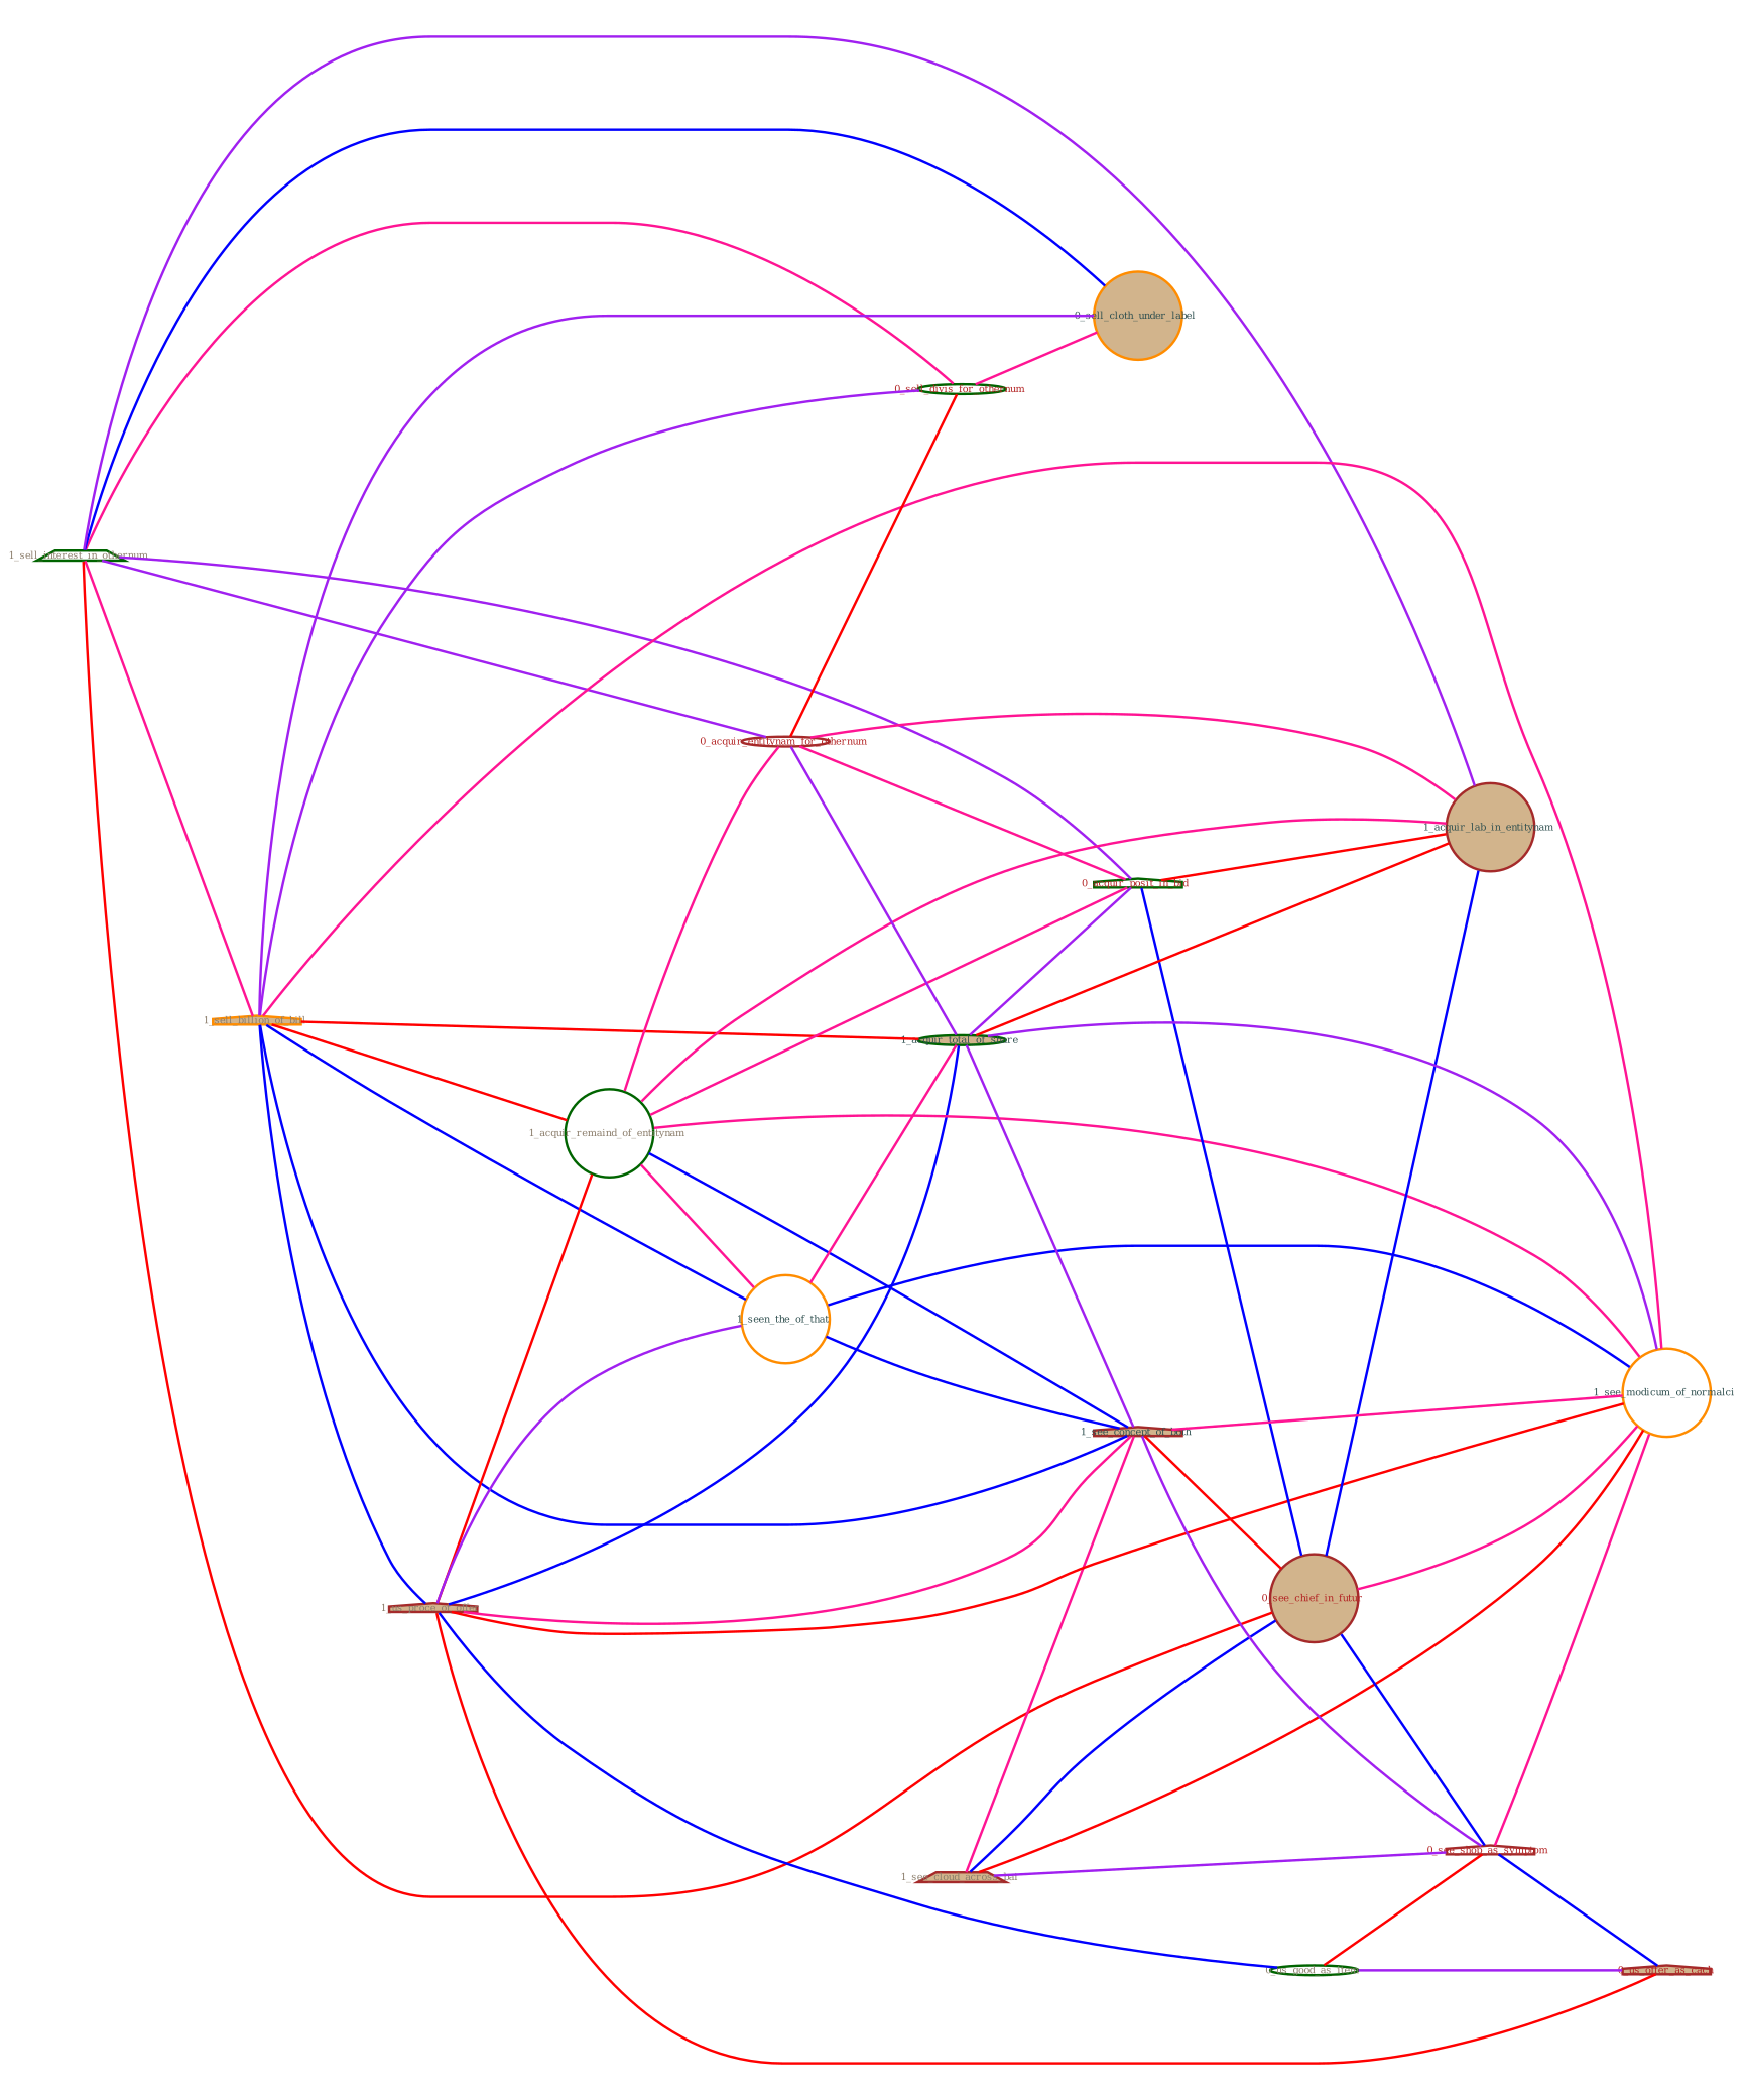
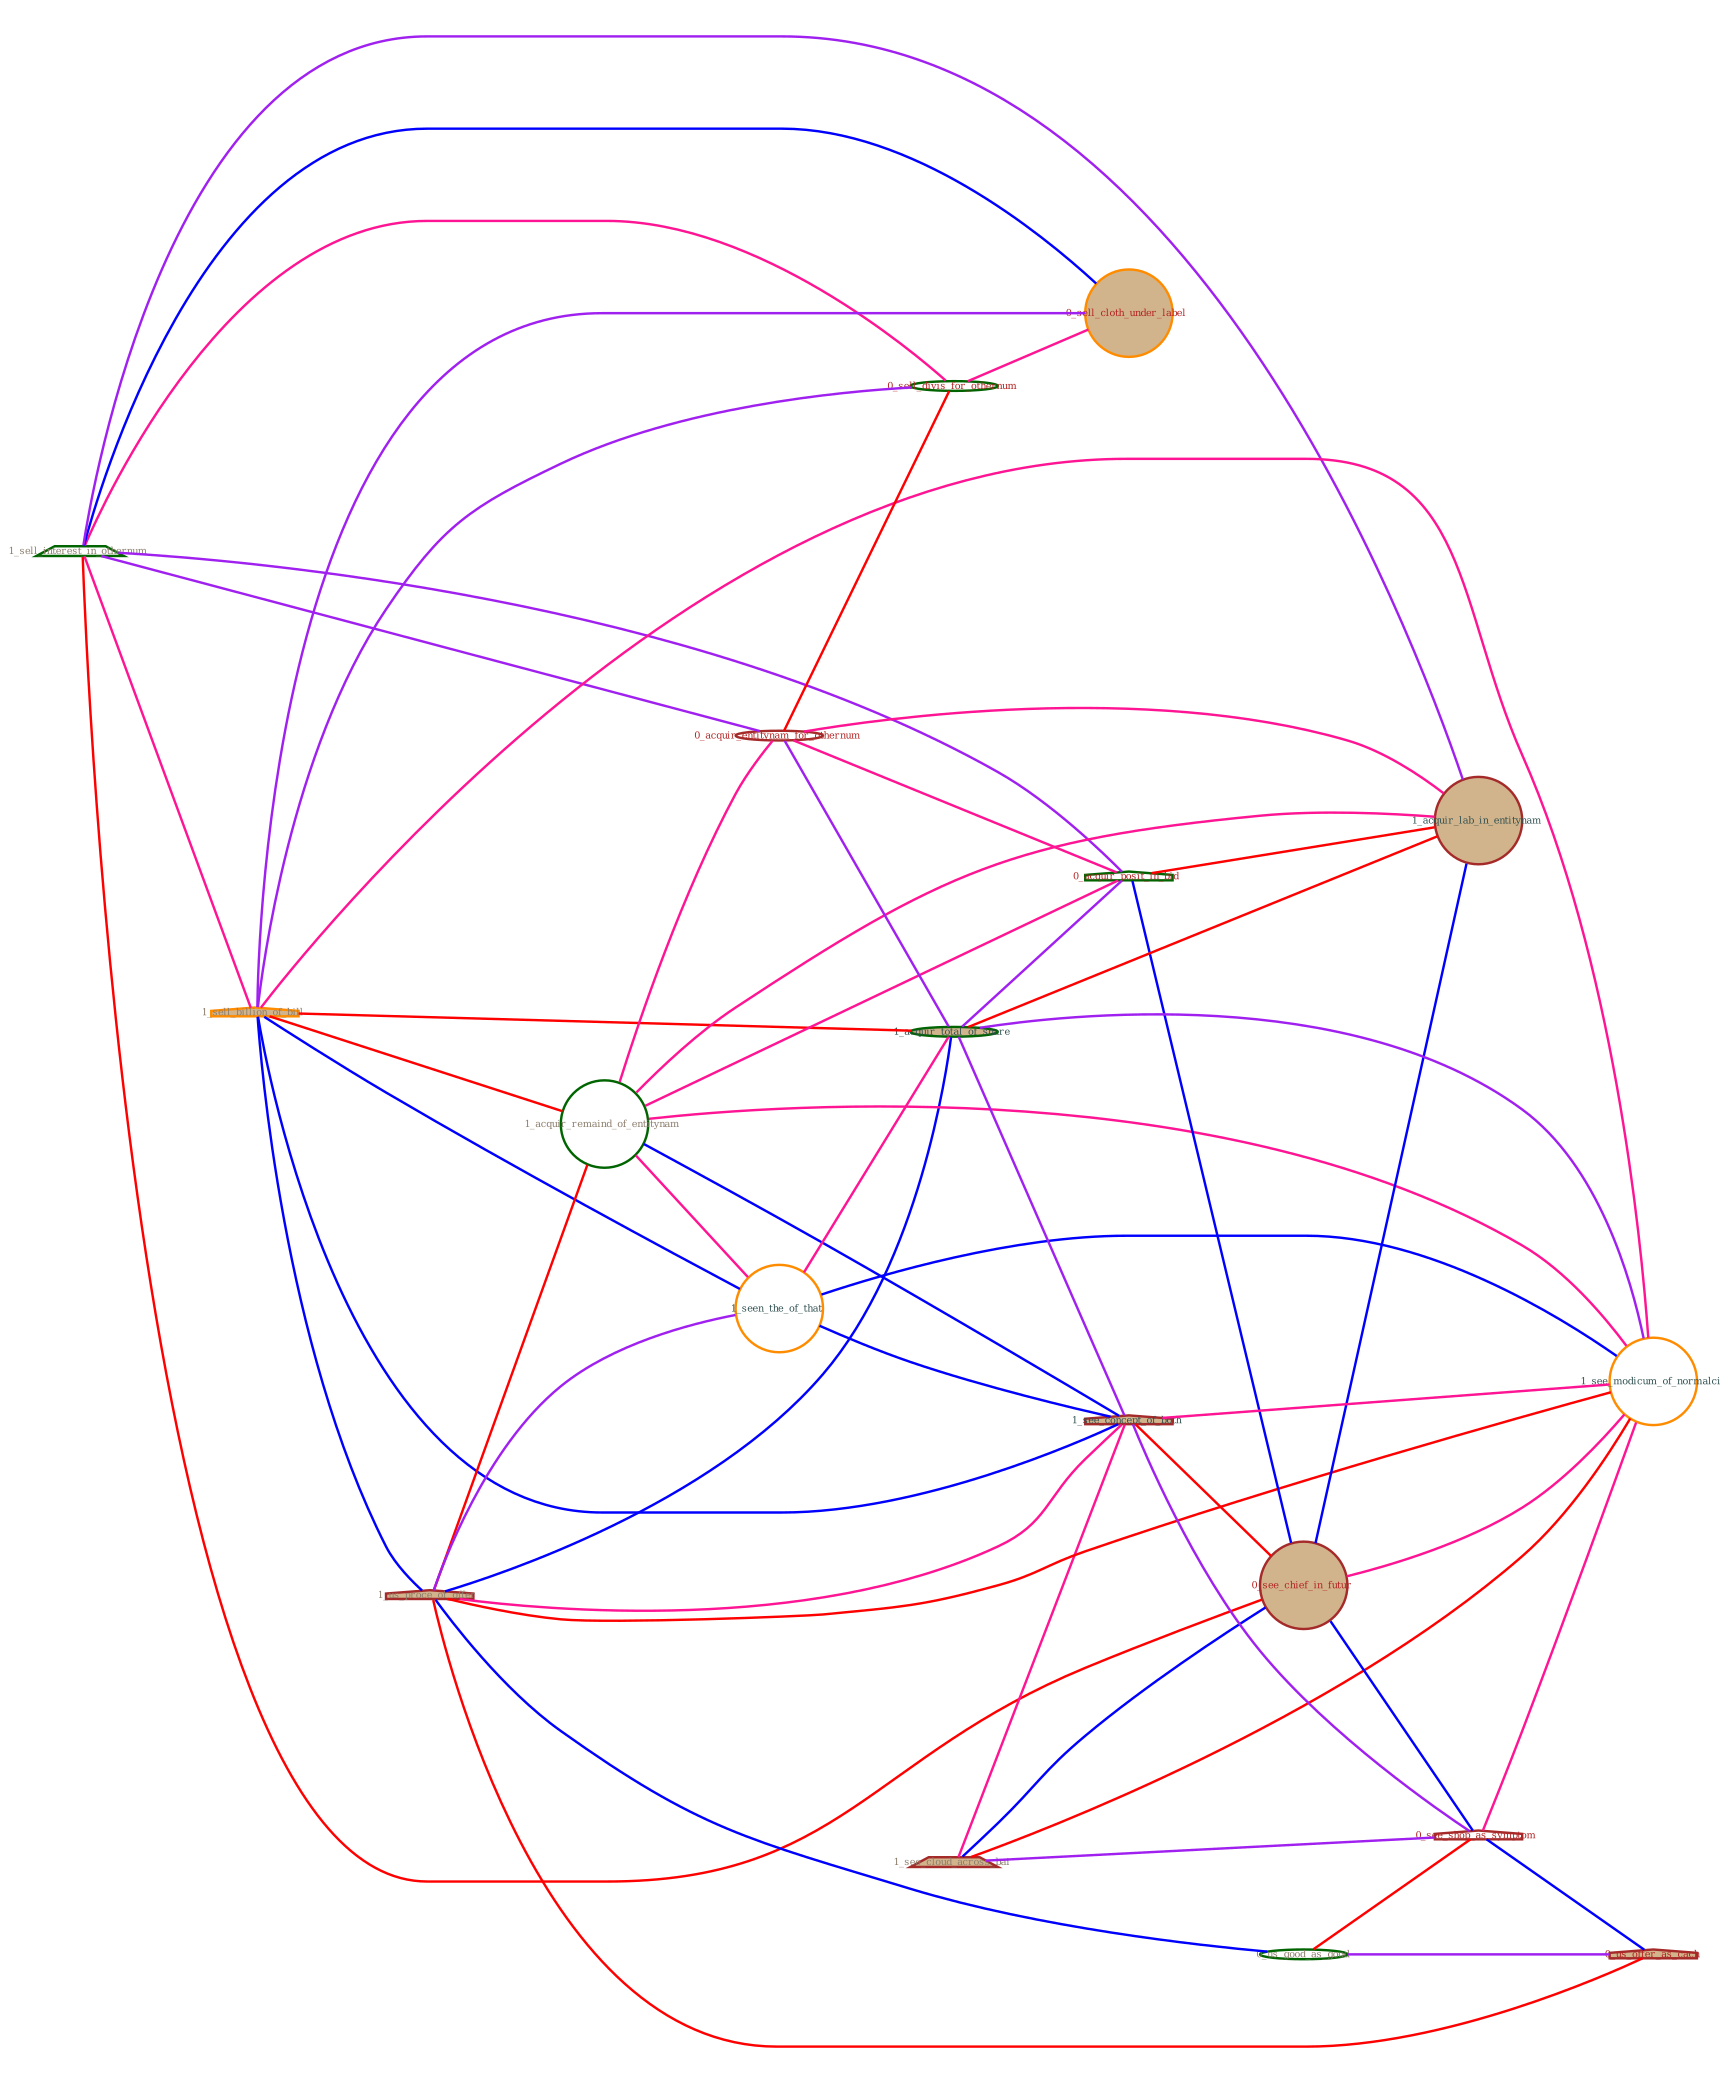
  graph {
    rankdir=LR
    node [color=brown fillcolor=white fixedsize=true fontcolor="#b22222" fontsize=4 shape=house style=filled]
    edge [color=deeppink w=1]
    "1_sell_interest_in_othernum " [color=darkgreen fontcolor="#8b7d6b" height=.06 shape=trapezium width=.5]
    "1_sell_billion_of_bill " [color=darkorange fillcolor=tan fontcolor="#8b7d6b" height=.06 width=.5]
    "1_see_cloud_across_bai " [fillcolor=tan fontcolor="#8b7d6b" height=.06 shape=trapezium width=.5]
    "1_us_proce_of_offer " [fillcolor=tan fontcolor="#8b7d6b" height=.06 width=.5]
    "1_acquir_remaind_of_entitynam " [color=darkgreen fontcolor="#8b7d6b" height=.06 shape=circle width=.5]
-   "0_us_good_as_item " [color=darkgreen fontcolor="#8b7d6b" height=.06 shape=ellipse width=.5]
+   "0_us_good_as_item " [color=darkgreen fontcolor="#8b7d6b" height=.06 shape=ellipse width=.5 label="0_us_good_as_good"]
    "0_acquir_entitynam_for_othernum " [height=.06 shape=ellipse width=.5]
    "0_sell_divis_for_othernum " [color=darkgreen height=.06 shape=ellipse width=.5]
-   "0_sell_cloth_under_label " [color=darkorange fillcolor=tan fontcolor="#2f4f4f" height=.06 shape=circle width=.5]
+   "0_sell_cloth_under_label " [color=darkorange fillcolor=tan height=.06 shape=circle width=.5]
    "0_acquir_posit_in_bid " [color=darkgreen height=.06 width=.5]
    "0_see_chief_in_futur " [fillcolor=tan height=.06 shape=circle width=.5]
    "0_see_shop_as_symptom " [height=.06 width=.5]
    n13 [fillcolor=tan height=.06 label="0_us_offer_as_cach" width=.5]
    "1_acquir_lab_in_entitynam " [fillcolor=tan fontcolor="#2f4f4f" height=.06 shape=circle width=.5]
    "1_seen_the_of_that " [color=darkorange fontcolor="#2f4f4f" height=.06 shape=circle width=.5]
    "1_acquir_total_of_share " [color=darkgreen fillcolor=tan fontcolor="#2f4f4f" height=.06 shape=ellipse width=.5]
    "1_see_concept_of_both " [fillcolor=tan fontcolor="#2f4f4f" height=.06 width=.5]
    "1_see_modicum_of_normalci " [color=darkorange fontcolor="#2f4f4f" height=.06 shape=circle width=.5]
    subgraph sub_1 {
      "1_sell_interest_in_othernum "
      "1_sell_billion_of_bill "
      "1_see_cloud_across_bai "
      "1_us_proce_of_offer "
      "1_acquir_remaind_of_entitynam "
      "0_us_good_as_item "
    }
    subgraph sub_2 {
      "0_acquir_entitynam_for_othernum "
      "0_sell_divis_for_othernum "
      "0_sell_cloth_under_label "
      "0_acquir_posit_in_bid "
      "0_see_chief_in_futur "
      "0_see_shop_as_symptom "
      n13
    }
    "1_sell_interest_in_othernum " -- "1_sell_billion_of_bill "
    "1_sell_interest_in_othernum " -- "0_acquir_entitynam_for_othernum " [color=purple]
    "1_sell_interest_in_othernum " -- "0_sell_divis_for_othernum " [w=2]
    "1_sell_interest_in_othernum " -- "0_sell_cloth_under_label " [color=blue]
    "1_sell_interest_in_othernum " -- "0_acquir_posit_in_bid " [color=purple]
    "1_sell_interest_in_othernum " -- "0_see_chief_in_futur " [color=red]
    "1_sell_interest_in_othernum " -- "1_acquir_lab_in_entitynam " [color=purple]
    "1_sell_billion_of_bill " -- "1_us_proce_of_offer " [color=blue]
    "1_sell_billion_of_bill " -- "1_acquir_remaind_of_entitynam " [color=red]
    "1_sell_billion_of_bill " -- "0_sell_divis_for_othernum " [color=purple]
    "1_sell_billion_of_bill " -- "0_sell_cloth_under_label " [color=purple]
    "1_sell_billion_of_bill " -- "1_seen_the_of_that " [color=blue]
    "1_sell_billion_of_bill " -- "1_acquir_total_of_share " [color=red]
    "1_sell_billion_of_bill " -- "1_see_concept_of_both " [color=blue]
    "1_sell_billion_of_bill " -- "1_see_modicum_of_normalci "
    "1_see_cloud_across_bai " -- "0_see_chief_in_futur " [color=blue]
    "1_see_cloud_across_bai " -- "0_see_shop_as_symptom " [color=purple]
    "1_see_cloud_across_bai " -- "1_see_concept_of_both "
    "1_see_cloud_across_bai " -- "1_see_modicum_of_normalci " [color=red]
    "1_us_proce_of_offer " -- "1_acquir_remaind_of_entitynam " [color=red]
    "1_us_proce_of_offer " -- "0_us_good_as_item " [color=blue]
    "1_us_proce_of_offer " -- n13 [color=red]
    "1_us_proce_of_offer " -- "1_seen_the_of_that " [color=purple]
    "1_us_proce_of_offer " -- "1_acquir_total_of_share " [color=blue]
    "1_us_proce_of_offer " -- "1_see_concept_of_both "
    "1_us_proce_of_offer " -- "1_see_modicum_of_normalci " [color=red]
    "1_acquir_remaind_of_entitynam " -- "0_acquir_entitynam_for_othernum "
    "1_acquir_remaind_of_entitynam " -- "0_acquir_posit_in_bid "
    "1_acquir_remaind_of_entitynam " -- "1_acquir_lab_in_entitynam " [w=2]
    "1_acquir_remaind_of_entitynam " -- "1_seen_the_of_that "
    "1_acquir_remaind_of_entitynam " -- "1_see_concept_of_both " [color=blue]
    "1_acquir_remaind_of_entitynam " -- "1_see_modicum_of_normalci "
    "0_us_good_as_item " -- "0_see_shop_as_symptom " [color=red]
    "0_us_good_as_item " -- n13 [color=purple w=2]
    "0_acquir_entitynam_for_othernum " -- "0_sell_divis_for_othernum " [color=red w=2]
    "0_acquir_entitynam_for_othernum " -- "0_acquir_posit_in_bid "
    "0_acquir_entitynam_for_othernum " -- "1_acquir_lab_in_entitynam "
    "0_acquir_entitynam_for_othernum " -- "1_acquir_total_of_share " [color=purple]
    "0_sell_divis_for_othernum " -- "0_sell_cloth_under_label "
    "0_acquir_posit_in_bid " -- "0_see_chief_in_futur " [color=blue]
    "0_acquir_posit_in_bid " -- "1_acquir_lab_in_entitynam " [color=red w=2]
    "0_see_chief_in_futur " -- "0_see_shop_as_symptom " [color=blue]
    "0_see_chief_in_futur " -- "1_acquir_lab_in_entitynam " [color=blue]
    "0_see_chief_in_futur " -- "1_see_modicum_of_normalci "
    "0_see_shop_as_symptom " -- n13 [color=blue]
    "0_see_shop_as_symptom " -- "1_see_modicum_of_normalci "
    "1_seen_the_of_that " -- "1_acquir_total_of_share "
    "1_seen_the_of_that " -- "1_see_concept_of_both " [color=blue]
    "1_seen_the_of_that " -- "1_see_modicum_of_normalci " [color=blue]
    "1_acquir_total_of_share " -- "0_acquir_posit_in_bid " [color=purple]
    "1_acquir_total_of_share " -- "1_acquir_lab_in_entitynam " [color=red]
    "1_acquir_total_of_share " -- "1_see_concept_of_both " [color=purple]
    "1_acquir_total_of_share " -- "1_see_modicum_of_normalci " [color=purple]
    "1_see_concept_of_both " -- "0_see_chief_in_futur " [color=red]
    "1_see_concept_of_both " -- "0_see_shop_as_symptom " [color=purple]
    "1_see_concept_of_both " -- "1_see_modicum_of_normalci " [w=2]
  }
